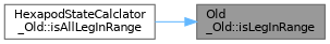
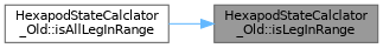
  digraph {
    rankdir=RL
    node [fontname=Helvetica fontsize=10 shape=box style=filled]
-   n1 [color=gray40 fillcolor=grey60 fontcolor=black height=0.2 label="Old\l_Old::isLegInRange" width=0.4]
+   n1 [color=gray40 fillcolor=grey60 fontcolor=black height=0.2 label="HexapodStateCalclator\l_Old::isLegInRange" width=0.4]
    n2 [color=grey40 fillcolor=white height=0.2 label="HexapodStateCalclator\l_Old::isAllLegInRange" width=0.4]
    n1 -> n2 [color=steelblue1 dir=back fontname=Helvetica fontsize=10 labelfontname=Helvetica labelfontsize=10 style=solid]
  }
